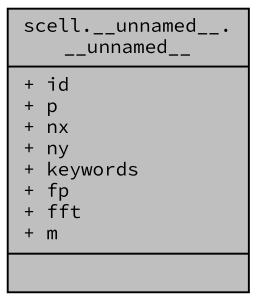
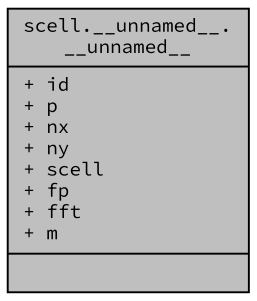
  digraph {
    fontname="Source Code Pro"
-   n1 [color=black fillcolor=grey75 fontcolor=black fontname="Source Code Pro" fontsize=10 height=0.2 label="{scell.__unnamed__.\l__unnamed__\n|+ id\l+ p\l+ nx\l+ ny\l+ keywords\l+ fp\l+ fft\l+ m\l|}" shape=record style=filled width=0.4]
+   n1 [color=black fillcolor=grey75 fontcolor=black fontname="Source Code Pro" fontsize=10 height=0.2 label="{scell.__unnamed__.\l__unnamed__\n|+ id\l+ p\l+ nx\l+ ny\l+ scell\l+ fp\l+ fft\l+ m\l|}" shape=record style=filled width=0.4]
  }
